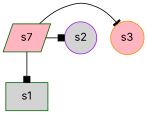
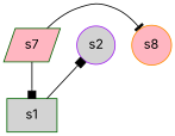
  digraph {
    fontname=Inter
    node [color=darkgreen fillcolor=lightpink fontname=Inter player=0 shape=circle style=filled]
    edge [arrowhead=box fontname=Inter]
    n1 [label=s7 shape=parallelogram]
    s1 [fillcolor=lightgrey player=1 shape=box]
    s2 [color=purple fillcolor=lightgrey]
-   s3 [color=darkorange player=1]
+   s3 [color=darkorange player=1 label=s8]
    n1 -> s1
-   n1 -> s2 [constraint="time % 6 == 2"]
+   s1 -> s2 [constraint="time % 6 == 2"]
    n1 -> s3 [arrowhead=tee constraint="!(time % 4 == 0)"]
  }
